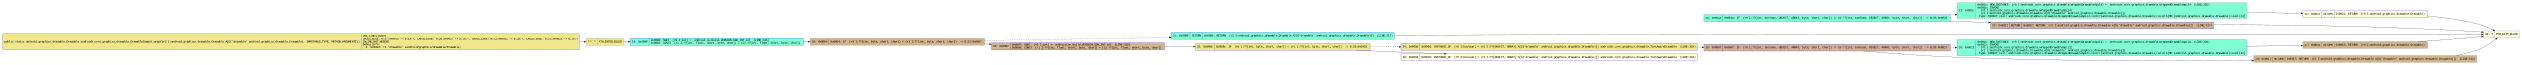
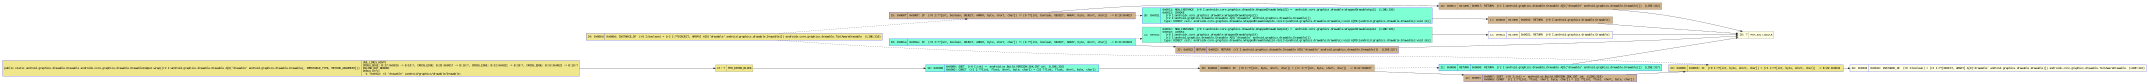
  digraph {
    fontname="Liberation Mono"
    rankdir=LR
    node [color=blue fillcolor=tan fontname="Liberation Mono" shape=record style=filled]
    edge [fontname="Liberation Mono"]
    n1 [color=gray40 fillcolor=khaki label="{17\:\ ?|MTH_ENTER_BLOCK\l}"]
    n2 [fillcolor=aquamarine label="{19\:\ 0x0000|0x0000: SGET  (r0 I:int) =  android.os.Build.VERSION.SDK_INT int  (LINE:316)\l0x0002: CONST  (r1 I:??[int, float, short, byte, char]) = (23 ??[int, float, short, byte, char]) \l}"]
    n3 [color=gray40 label="{20\:\ 0x0004|0x0004: IF  (r0 I:??[int, byte, short, char]) \< (r1 I:??[int, byte, short, char])  \-\> B:22:0x0007 \l}"]
    n4 [fillcolor=aquamarine label="{21\:\ 0x0006|RETURN\l|0x0006: RETURN  (r2 I:android.graphics.drawable.Drawable A[D('drawable' android.graphics.drawable.Drawable)])  (LINE:317)\l}"]
    n5 [label="{22\:\ 0x0007|0x0007: SGET  (r0 I:int) =  android.os.Build.VERSION.SDK_INT int  (LINE:318)\l0x0009: CONST  (r1 I:??[int, float, short, byte, char]) = (21 ??[int, float, short, byte, char]) \l}"]
    n6 [color=gray40 fillcolor=lightyellow label="{18\:\ ?|MTH_EXIT_BLOCK\l}"]
    n7 [fillcolor=khaki label="{23\:\ 0x000b|0x000b: IF  (r0 I:??[int, byte, short, char]) \< (r1 I:??[int, byte, short, char])  \-\> B:29:0x0018 \l}"]
    n8 [fillcolor=khaki label="{24\:\ 0x000d|0x000d: INSTANCE_OF  (r0 I:boolean) = (r2 I:??[OBJECT, ARRAY] A[D('drawable' android.graphics.drawable.Drawable)]) androidx.core.graphics.drawable.TintAwareDrawable  (LINE:319)\l}"]
    n9 [fillcolor=lightyellow label="{29\:\ 0x0018|0x0018: INSTANCE_OF  (r0 I:boolean) = (r2 I:??[OBJECT, ARRAY] A[D('drawable' android.graphics.drawable.Drawable)]) androidx.core.graphics.drawable.TintAwareDrawable  (LINE:324)\l}"]
    n10 [label="{25\:\ 0x000f|0x000f: IF  (r0 I:??[int, boolean, OBJECT, ARRAY, byte, short, char]) != (0 ??[int, boolean, OBJECT, ARRAY, byte, short, char])  \-\> B:28:0x0017 \l}"]
    n11 [fillcolor=aquamarine label="{26\:\ 0x0011|0x0011: NEW_INSTANCE  (r0 I:androidx.core.graphics.drawable.WrappedDrawableApi21) =  androidx.core.graphics.drawable.WrappedDrawableApi21  (LINE:320)\l0x0013: INVOKE  \l  (r0 I:androidx.core.graphics.drawable.WrappedDrawableApi21)\l  (r2 I:android.graphics.drawable.Drawable A[D('drawable' android.graphics.drawable.Drawable)])\l type: DIRECT call: androidx.core.graphics.drawable.WrappedDrawableApi21.\<init\>(android.graphics.drawable.Drawable):void A[MD:(android.graphics.drawable.Drawable):void (m)]\l}"]
    n12 [color=gray40 label="{28\:\ 0x0017|RETURN\l|0x0017: RETURN  (r2 I:android.graphics.drawable.Drawable A[D('drawable' android.graphics.drawable.Drawable)])  (LINE:322)\l}"]
    n13 [color=gray40 label="{27\:\ 0x0016|RETURN\l|0x0016: RETURN  (r0 I:android.graphics.drawable.Drawable) \l}"]
    n14 [fillcolor=aquamarine label="{30\:\ 0x001a|0x001a: IF  (r0 I:??[int, boolean, OBJECT, ARRAY, byte, short, char]) != (0 ??[int, boolean, OBJECT, ARRAY, byte, short, char])  \-\> B:33:0x0022 \l}"]
    n15 [color=gray40 fillcolor=aquamarine label="{31\:\ 0x001c|0x001c: NEW_INSTANCE  (r0 I:androidx.core.graphics.drawable.WrappedDrawableApi14) =  androidx.core.graphics.drawable.WrappedDrawableApi14  (LINE:325)\l0x001e: INVOKE  \l  (r0 I:androidx.core.graphics.drawable.WrappedDrawableApi14)\l  (r2 I:android.graphics.drawable.Drawable A[D('drawable' android.graphics.drawable.Drawable)])\l type: DIRECT call: androidx.core.graphics.drawable.WrappedDrawableApi14.\<init\>(android.graphics.drawable.Drawable):void A[MD:(android.graphics.drawable.Drawable):void (m)]\l}"]
    n16 [label="{33\:\ 0x0022|RETURN\l|0x0022: RETURN  (r2 I:android.graphics.drawable.Drawable A[D('drawable' android.graphics.drawable.Drawable)])  (LINE:327)\l}"]
    n17 [fillcolor=lightyellow label="{32\:\ 0x0021|RETURN\l|0x0021: RETURN  (r0 I:android.graphics.drawable.Drawable) \l}"]
    n18 [fillcolor=khaki label="{public static android.graphics.drawable.Drawable androidx.core.graphics.drawable.DrawableCompat.wrap((r2 I:android.graphics.drawable.Drawable A[D('drawable' android.graphics.drawable.Drawable), IMMUTABLE_TYPE, METHOD_ARGUMENT]))  | USE_LINES_HINTS\lCROSS_EDGE: B:27:0x0016 \-\> B:18:?, CROSS_EDGE: B:28:0x0017 \-\> B:18:?, CROSS_EDGE: B:32:0x0021 \-\> B:18:?, CROSS_EDGE: B:33:0x0022 \-\> B:18:?\lINLINE_NOT_NEEDED\lDebug Info:\l  \-1 \-0x0022: r2 'drawable' Landroid\/graphics\/drawable\/Drawable;\l}"]
    n1 -> n2
    n2 -> n3
    n3 -> n4 [style=dashed]
    n3 -> n5
    n4 -> n6
    n5 -> n7
-   n7 -> n8 [style=dashed]
+   n8 -> n7 [style=dashed]
    n7 -> n9
    n8 -> n10 [style=dashed]
    n10 -> n11 [style=dashed]
    n10 -> n12
    n11 -> n13
    n12 -> n6
    n13 -> n6
    n14 -> n15 [style=dashed]
    n14 -> n16
    n15 -> n17
    n16 -> n6
    n17 -> n6
    n18 -> n1
  }
